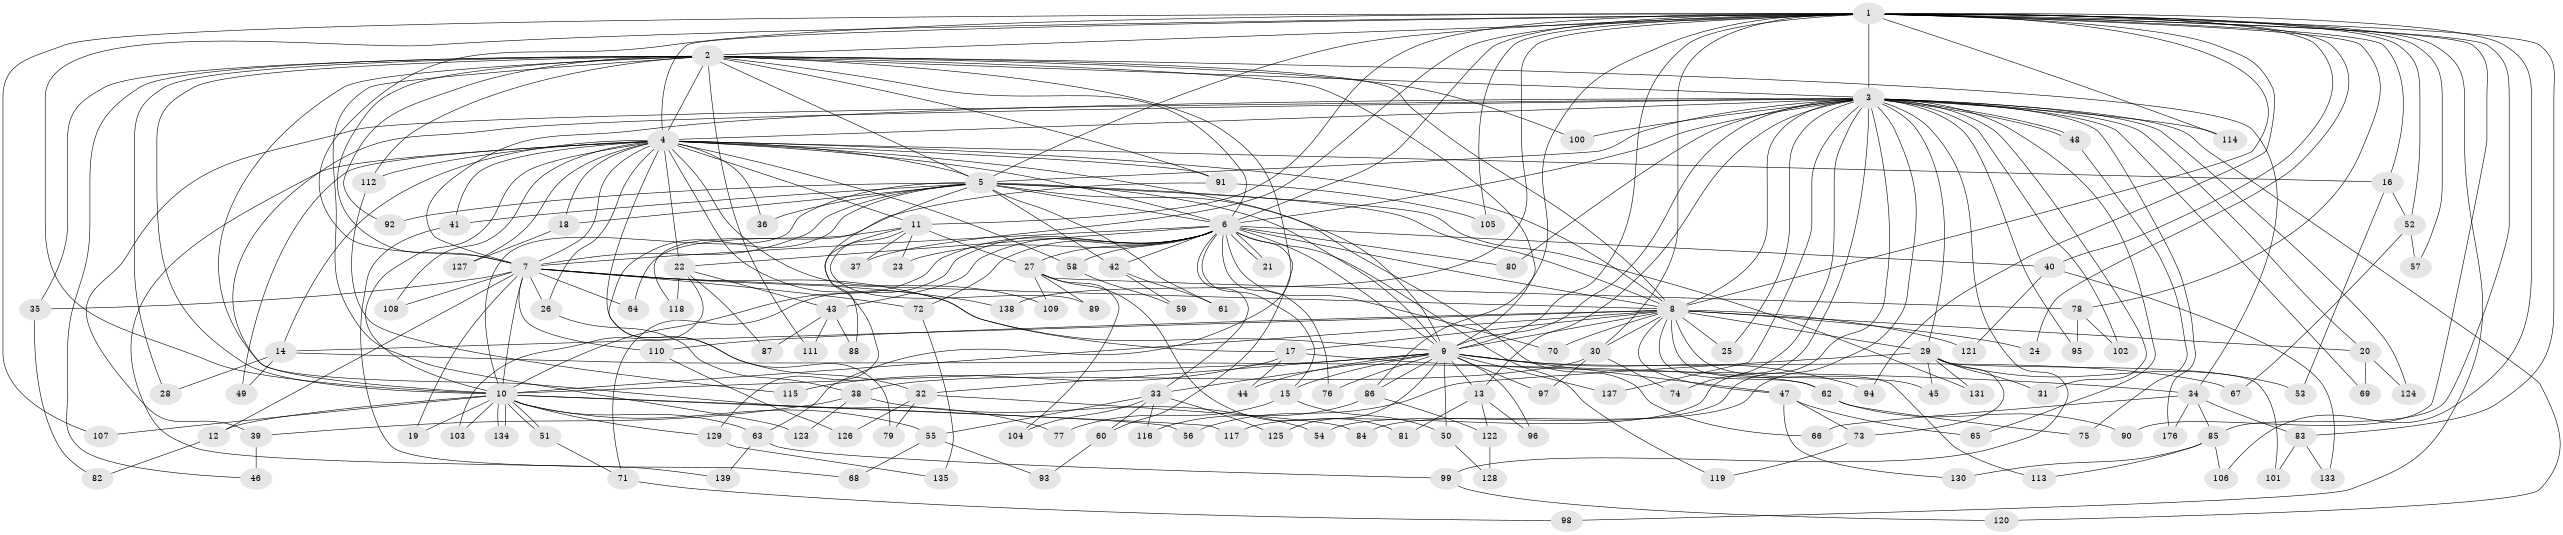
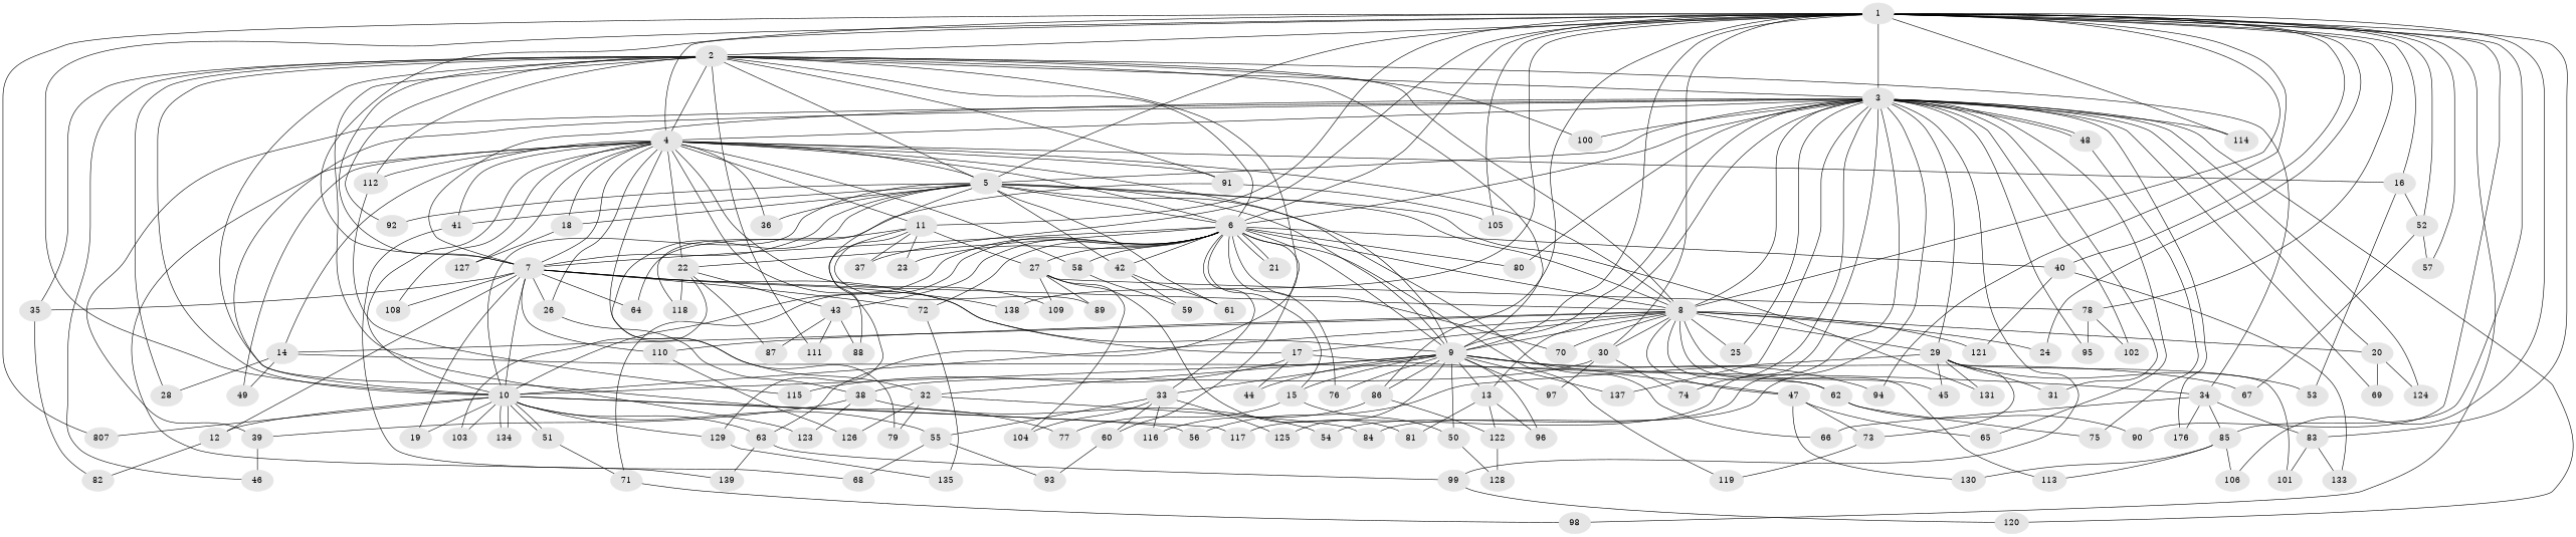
  graph {
    node [color=gray90 style=filled]
    1
    2
    3
    4
    5
    6
    7
    8
    9
    10
    11
    16
    24
    30
    37
    40
    52
    57
    78
    83
    85
    86
    90
    94
    98
    105
    106
-   107
+   107 [label=807]
    114
    138
    28
    34
    35
    46
    63
    77
    91
    92
    100
    111
    112
    123
    13
    20
    25
    29
    31
    39
    48
    54
    65
    69
    74
    80
    84
    95
    99
    102
    117
    120
    124
    n62 [label=176]
    137
    14
    17
    18
    22
    26
    32
    36
    41
    49
    58
    108
    109
    127
    139
    42
    61
    66
    79
    129
    131
    15
    21
    23
    27
    33
    43
    60
    70
    71
    72
    76
    119
    12
    19
    64
    110
    45
    47
    62
    113
    121
    44
    50
    67
    96
    97
    125
    51
    55
    56
    103
    134
    88
    89
    53
    38
    133
    101
    130
    122
    116
    82
    118
    115
    81
    73
    75
    87
    126
    68
    59
    135
    104
    93
    128
    1 -- 2
    1 -- 3
    1 -- 4
    1 -- 5
    1 -- 6
    1 -- 7
    1 -- 8
    1 -- 9
    1 -- 10
    1 -- 11
    1 -- 16
    1 -- 24
    1 -- 30
    1 -- 37
    1 -- 40
    1 -- 52
    1 -- 57
    1 -- 78
    1 -- 83
    1 -- 85
    1 -- 86
    1 -- 90
    1 -- 94
    1 -- 98
    1 -- 105
    1 -- 106
    1 -- 107
    1 -- 114
    1 -- 138
    2 -- 3
    2 -- 4
    2 -- 5
    2 -- 6
    2 -- 7
    2 -- 8
    2 -- 9
    2 -- 10
    2 -- 28
    2 -- 34
    2 -- 35
    2 -- 46
    2 -- 63
    2 -- 77
    2 -- 91
    2 -- 92
    2 -- 100
    2 -- 111
    2 -- 112
    2 -- 123
    3 -- 4
    3 -- 5
    3 -- 6
    3 -- 7
    3 -- 8
    3 -- 9
    3 -- 10
    3 -- 114
    3 -- 100
    3 -- 13
    3 -- 20
    3 -- 25
    3 -- 29
    3 -- 31
    3 -- 39
    3 -- 48
    3 -- 48
    3 -- 54
    3 -- 65
    3 -- 69
    3 -- 74
    3 -- 80
    3 -- 84
    3 -- 95
    3 -- 99
    3 -- 102
    3 -- 117
    3 -- 120
    3 -- 124
    3 -- n62
    3 -- 137
    4 -- 5
    4 -- 6
    4 -- 7
    4 -- 8
    4 -- 9
    4 -- 10
    4 -- 11
    4 -- 16
    4 -- 91
    4 -- 112
    4 -- 14
    4 -- 17
    4 -- 18
    4 -- 22
    4 -- 26
    4 -- 32
    4 -- 36
    4 -- 41
    4 -- 49
    4 -- 58
    4 -- 108
    4 -- 109
    4 -- 127
    4 -- 139
    5 -- 6
    5 -- 7
    5 -- 8
    5 -- 9
    5 -- 10
    5 -- 92
    5 -- 18
    5 -- 36
    5 -- 41
    5 -- 42
    5 -- 61
    5 -- 66
    5 -- 79
    5 -- 129
    5 -- 131
    6 -- 7
    6 -- 8
    6 -- 9
    6 -- 10
    6 -- 40
    6 -- 80
    6 -- 22
    6 -- 58
    6 -- 42
    6 -- 15
    6 -- 21
    6 -- 21
    6 -- 23
    6 -- 27
    6 -- 33
    6 -- 43
    6 -- 60
    6 -- 70
    6 -- 71
    6 -- 72
    6 -- 76
    6 -- 119
    7 -- 8
    7 -- 9
    7 -- 10
    7 -- 138
    7 -- 35
    7 -- 26
    7 -- 108
    7 -- 72
    7 -- 12
    7 -- 19
    7 -- 64
    7 -- 110
    8 -- 9
    8 -- 10
    8 -- 24
    8 -- 30
    8 -- 20
    8 -- 25
    8 -- 29
    8 -- 14
    8 -- 17
    8 -- 70
    8 -- 110
    8 -- 45
    8 -- 47
    8 -- 62
    8 -- 113
    8 -- 121
    9 -- 10
    9 -- 86
    9 -- 94
    9 -- 13
    9 -- 137
    9 -- 32
    9 -- 15
    9 -- 33
    9 -- 76
    9 -- 47
    9 -- 44
    9 -- 50
    9 -- 67
    9 -- 96
    9 -- 97
    9 -- 125
    10 -- 107
    10 -- 63
    10 -- 117
    10 -- 129
    10 -- 12
    10 -- 19
    10 -- 51
    10 -- 51
    10 -- 55
    10 -- 56
    10 -- 103
    10 -- 134
    10 -- 134
    11 -- 37
    11 -- 23
    11 -- 27
    11 -- 64
    11 -- 88
    11 -- 89
    16 -- 52
    16 -- 53
    30 -- 74
    30 -- 97
    30 -- 38
    40 -- 121
    40 -- 133
    52 -- 57
    52 -- 67
    78 -- 95
    78 -- 102
    83 -- 133
    83 -- 101
    85 -- 106
    85 -- 113
    85 -- 130
    86 -- 122
    86 -- 116
    34 -- 83
    34 -- 85
    34 -- n62
    34 -- 66
    35 -- 82
    63 -- 99
    63 -- 139
    91 -- 105
    91 -- 118
    112 -- 115
    13 -- 96
    13 -- 122
    13 -- 81
    20 -- 69
    20 -- 124
    29 -- 31
    29 -- 131
    29 -- 45
    29 -- 56
    29 -- 53
    29 -- 101
    29 -- 73
    39 -- 46
    48 -- 75
    99 -- 120
    14 -- 28
    14 -- 49
    14 -- 62
    17 -- 34
    17 -- 44
    17 -- 115
    18 -- 127
    22 -- 43
    22 -- 103
    22 -- 118
    22 -- 87
    26 -- 38
    32 -- 84
    32 -- 79
    32 -- 126
    41 -- 68
    58 -- 59
    42 -- 61
    42 -- 59
    129 -- 135
    15 -- 77
    15 -- 50
    27 -- 78
    27 -- 109
    27 -- 89
    27 -- 81
    27 -- 104
    33 -- 60
    33 -- 125
    33 -- 55
    33 -- 116
    33 -- 104
    43 -- 111
    43 -- 88
    43 -- 87
    60 -- 93
    71 -- 98
    72 -- 135
    12 -- 82
    110 -- 126
    47 -- 65
    47 -- 130
    47 -- 73
    62 -- 90
    62 -- 75
    50 -- 128
    51 -- 71
    55 -- 68
    55 -- 93
    38 -- 123
    38 -- 39
    38 -- 54
    122 -- 128
    73 -- 119
  }
